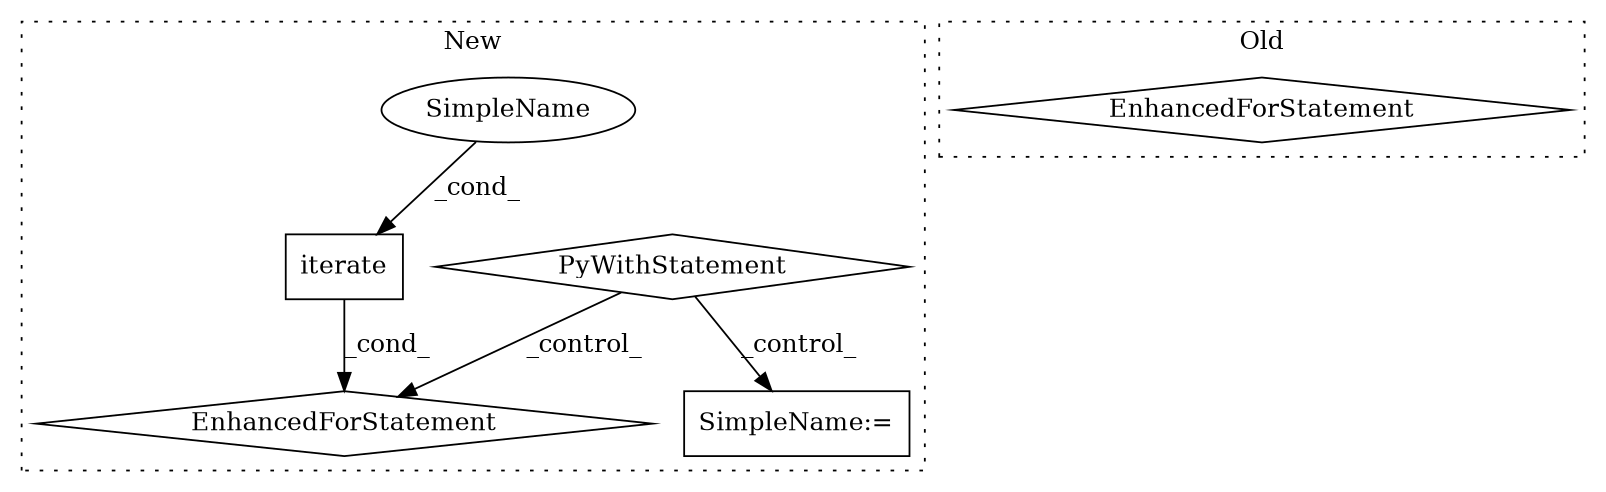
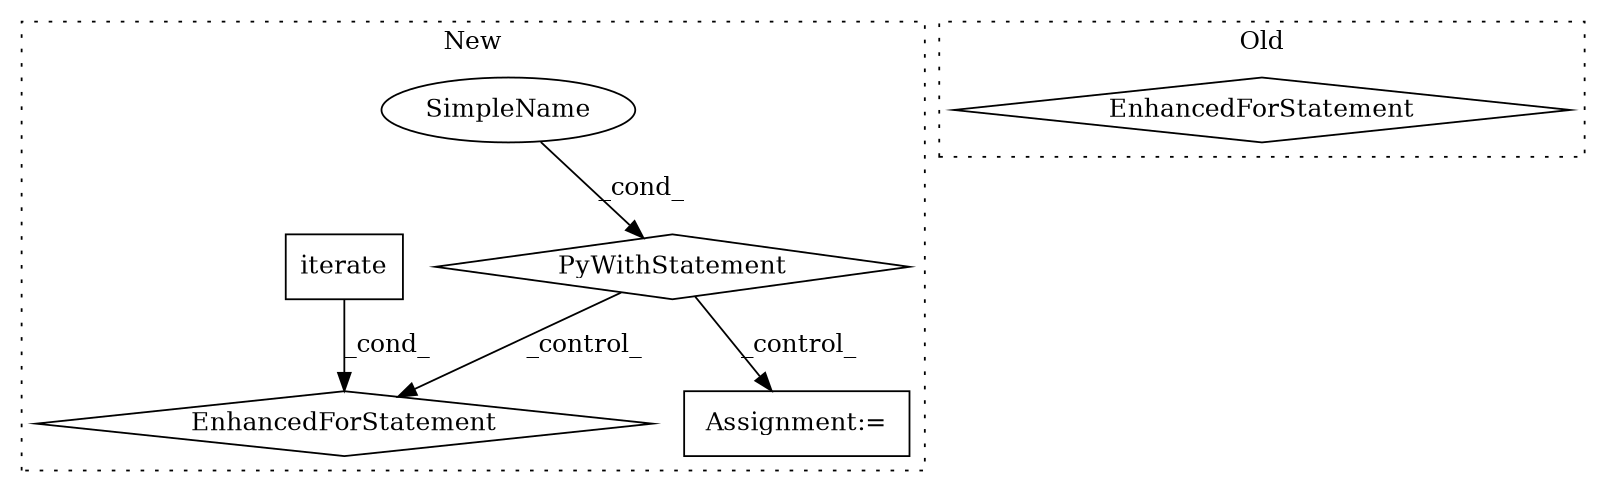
  digraph {
    node [a=70 shape=diamond]
    n1 [a=32 l=9 label=iterate s=6343 shape=box]
    n2 [a=42 label=SimpleName shape=ellipse]
    n3 [a=104 l="10,2" label=PyWithStatement s="6183,6216"]
    n4 [l="57,2" label=EnhancedForStatement s="6274,6352"]
-   n5 [a=7 l=3 label="SimpleName:=" s=6263 shape=box]
+   n5 [a=7 l=3 label="Assignment:=" s=6263 shape=box]
    n6 [l="53,2" label=EnhancedForStatement s="6275,6341"]
    subgraph cluster_1 {
      label=New
      style=dotted
      n1
      n2
      n3
      n4
      n5
    }
    subgraph cluster_2 {
      label=Old
      style=dotted
      n6
    }
    n1 -> n4 [label=_cond_]
-   n2 -> n1 [label=_cond_]
+   n2 -> n3 [label=_cond_]
    n3 -> n4 [label=_control_]
    n3 -> n5 [label=_control_]
  }
